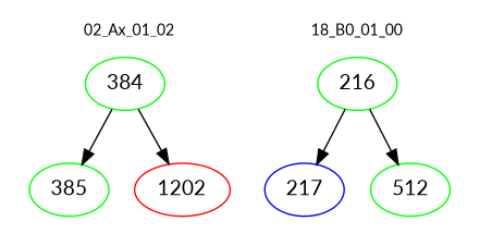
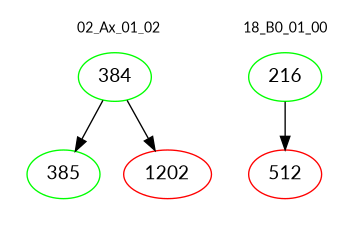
  digraph {
    fontname=Lato
    node [color=green fontname=Lato]
    edge [color=black fontname=Lato]
    n1 [label=384]
    n2 [label=385]
    n3 [color=red label=1202]
    n4 [label=216]
-   n5 [color=blue label=217]
-   n6 [label=512]
+   n6 [color=red label=512]
    subgraph cluster_1 {
      color=white
      fontsize=10
      label="02_Ax_01_02"
      n1
      n2
      n3
    }
    subgraph cluster_2 {
      color=white
      fontsize=10
      label="18_B0_01_00"
      n4
-     n5
      n6
    }
    n1 -> n2
    n1 -> n3
-   n4 -> n5
    n4 -> n6
  }
